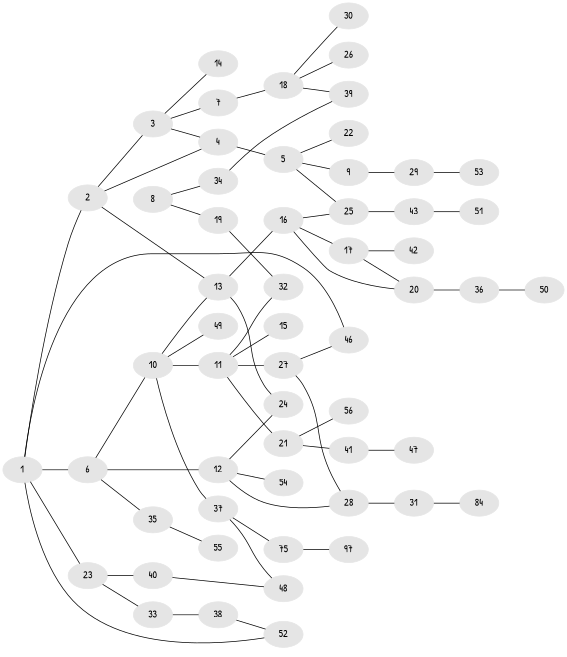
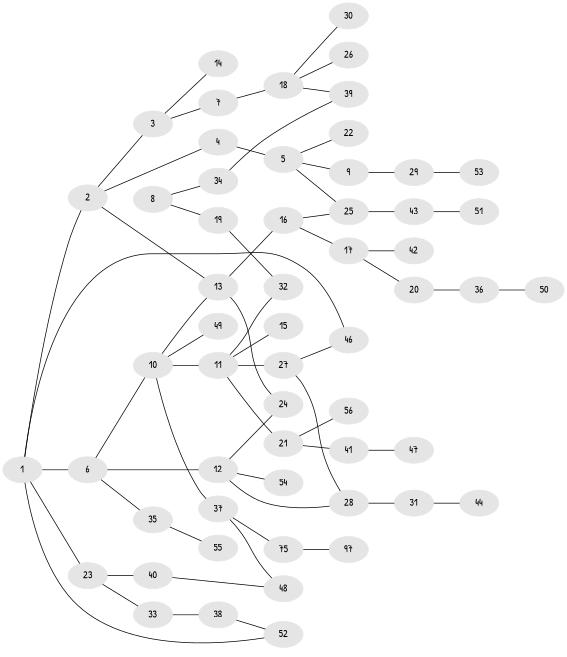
  graph {
    fontname="Patrick Hand"
    rankdir=LR
    node [color=gray90 fontname="Patrick Hand" style=filled]
    edge [fontname="Patrick Hand" weight=1.0]
    1
    2
    6
    23
    46
    52
    3
    4
    13
    10
    12
    35
    33
    40
    7
    14
    5
    24
    16
    18
    8
    19
    34
    9
    22
    25
    29
    43
    11
    37
    49
    28
    54
    55
    39
    26
    30
    32
    53
    15
    21
    27
    n43 [label=75]
    48
    41
    56
    31
    17
    20
    42
    36
    50
    47
    38
    51
-   44 [label=84]
+   44
    n57 [label=97]
    1 -- 2
    1 -- 6
    1 -- 23
    1 -- 46
    1 -- 52
    2 -- 3
    2 -- 4
    2 -- 13
    6 -- 10
    6 -- 12
    6 -- 35
    23 -- 33
    23 -- 40
-   3 -- 4
    3 -- 7
    3 -- 14
    4 -- 5
    13 -- 24
    13 -- 16 [weight=2.0]
    10 -- 13
    10 -- 11
    10 -- 37
    10 -- 49
    12 -- 24
    12 -- 28
    12 -- 54
    35 -- 55
    33 -- 38
    40 -- 48
    7 -- 18
    5 -- 9
    5 -- 22
    5 -- 25
    16 -- 25
    16 -- 17
-   16 -- 20
    18 -- 39
    18 -- 26
    18 -- 30
    8 -- 19
    8 -- 34
    19 -- 32
    34 -- 39
    9 -- 29
    25 -- 43
    29 -- 53
    43 -- 51
    11 -- 32
    11 -- 15
    11 -- 21
    11 -- 27
    37 -- n43
    37 -- 48
    28 -- 31 [weight=2.0]
    21 -- 41
    21 -- 56
    27 -- 46
    27 -- 28
    n43 -- n57
    41 -- 47
    31 -- 44
    17 -- 20
    17 -- 42
    20 -- 36
    36 -- 50
    38 -- 52
  }
